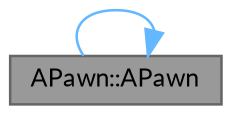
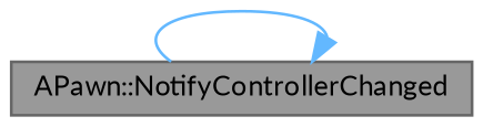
  digraph {
    rankdir=LR
    fontname=Lato
-   n1 [color=gray40 fillcolor=grey60 fontcolor=black fontname=Lato fontsize=10 height=0.2 label="APawn::APawn" shape=box style=filled width=0.4]
+   n1 [color=gray40 fillcolor=grey60 fontcolor=black fontname=Lato fontsize=10 height=0.2 label="APawn::NotifyControllerChanged" shape=box style=filled width=0.4]
    n1 -> n1 [color=steelblue1 fontname=Lato fontsize=10 labelfontname=Helvetica labelfontsize=10 style=solid]
  }
